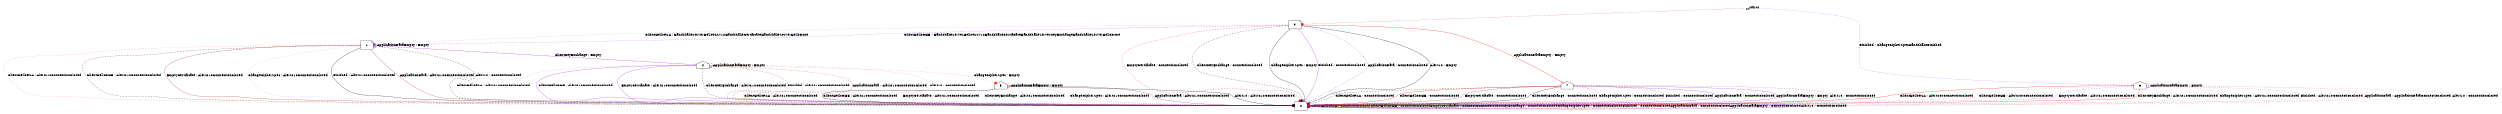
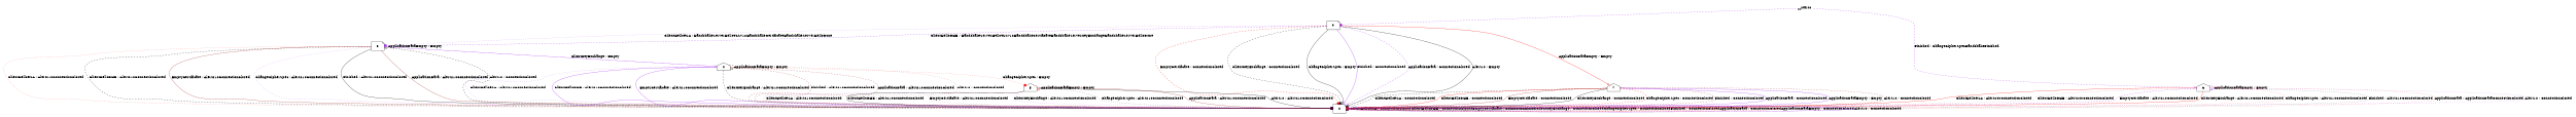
  digraph {
    node [shape=house]
    edge [arrowhead=onormal color=purple style=solid]
    __start0 [shape=none]
    n2 [label=0 shape=note]
    n3 [label=6]
-   n4 [label=1 shape=note]
+   n4 [label=3 shape=note]
    n5 [label=2 shape=note]
    n6 [label=7]
    n7 [label=4]
    n8 [label=5]
-   __start0 -> n2 [arrowhead=box color=brown style=dashed]
+   __start0 -> n2 [arrowhead=box style=dashed]
    __start0 -> n3 [label="Finished / ChangeCipherSpecHandshakeFinished" style=dashed]
    n2 -> n4 [arrowhead=box label="ClientHelloRSA / HandshakeServerHelloTLSv12HandshakeCertificateHandshakeServerHelloDone" style=dotted]
    n2 -> n4 [label="ClientHelloDHE / HandshakeServerHelloTLSv12HandshakeCertificateHandshakeServerKeyExchangeHandshakeServerHelloDone" style=dashed]
    n2 -> n5 [arrowhead=box color=red label="EmptyCertificate / ConnectionClosed" style=dashed]
    n2 -> n5 [arrowhead=box color=black label="ClientKeyExchange / ConnectionClosed" style=dashed]
    n2 -> n5 [color=black label="ChangeCipherSpec / Empty"]
    n2 -> n5 [label="Finished / ConnectionClosed"]
    n2 -> n5 [label="ApplicationData / ConnectionClosed" style=dashed]
    n2 -> n5 [color=black label="Alert10 / Empty"]
    n2 -> n6 [color=red label="ApplicationDataEmpty / Empty"]
    n3 -> n3 [label="ApplicationDataEmpty / Empty"]
    n3 -> n5 [color=red label="ClientHelloRSA / Alert240ConnectionClosed"]
    n3 -> n5 [arrowhead=box color=brown label="ClientHelloDHE / Alert240ConnectionClosed" style=dotted]
    n3 -> n5 [arrowhead=box label="EmptyCertificate / Alert210ConnectionClosed" style=dashed]
    n3 -> n5 [color=red label="ClientKeyExchange / Alert210ConnectionClosed"]
    n3 -> n5 [color=red label="ChangeCipherSpec / Alert210ConnectionClosed" style=dotted]
    n3 -> n5 [arrowhead=box color=black label="Finished / Alert210ConnectionClosed" style=dotted]
    n3 -> n5 [color=red label="ApplicationData / ApplicationDataConnectionClosed" style=dotted]
    n3 -> n5 [label="Alert10 / ConnectionClosed" style=dotted]
    n4 -> n4 [color=black label="ApplicationDataEmpty / Empty" style=dotted]
    n4 -> n5 [color=red label="ClientHelloRSA / Alert210ConnectionClosed" style=dotted]
    n4 -> n5 [arrowhead=box color=black label="ClientHelloDHE / Alert210ConnectionClosed" style=dashed]
    n4 -> n5 [color=brown label="EmptyCertificate / Alert210ConnectionClosed"]
    n4 -> n5 [arrowhead=box label="ChangeCipherSpec / Alert210ConnectionClosed" style=dotted]
    n4 -> n5 [color=black label="Finished / Alert210ConnectionClosed"]
    n4 -> n5 [arrowhead=box color=brown label="ApplicationData / Alert210ConnectionClosed"]
    n4 -> n5 [color=black label="Alert10 / ConnectionClosed" style=dashed]
    n4 -> n7 [label="ClientKeyExchange / Empty"]
    n5 -> n5 [arrowhead=box label="ClientHelloRSA / ConnectionClosed"]
    n5 -> n5 [color=red label="ClientHelloDHE / ConnectionClosed" style=dashed]
    n5 -> n5 [color=brown label="EmptyCertificate / ConnectionClosed" style=dotted]
    n5 -> n5 [arrowhead=box color=black label="ClientKeyExchange / ConnectionClosed"]
    n5 -> n5 [label="ChangeCipherSpec / ConnectionClosed" style=dotted]
    n5 -> n5 [arrowhead=box color=black label="Finished / ConnectionClosed" style=dotted]
    n5 -> n5 [color=red label="ApplicationData / ConnectionClosed" style=dashed]
    n5 -> n5 [color=red label="ApplicationDataEmpty / ConnectionClosed" style=dashed]
    n5 -> n5 [label="Alert10 / ConnectionClosed"]
    n6 -> n5 [arrowhead=box color=black label="ClientHelloRSA / ConnectionClosed" style=dashed]
    n6 -> n5 [arrowhead=box color=red label="ClientHelloDHE / ConnectionClosed"]
    n6 -> n5 [arrowhead=box color=brown label="EmptyCertificate / ConnectionClosed"]
    n6 -> n5 [arrowhead=box color=black label="ClientKeyExchange / ConnectionClosed"]
    n6 -> n5 [arrowhead=box color=red label="ChangeCipherSpec / ConnectionClosed" style=dashed]
    n6 -> n5 [color=brown label="Finished / ConnectionClosed" style=dashed]
    n6 -> n5 [label="ApplicationData / ConnectionClosed"]
    n6 -> n5 [label="ApplicationDataEmpty / Empty"]
    n6 -> n5 [arrowhead=box color=brown label="Alert10 / ConnectionClosed" style=dashed]
    n7 -> n5 [label="ClientHelloRSA / Alert210ConnectionClosed" style=dotted]
    n7 -> n5 [label="ClientHelloDHE / Alert210ConnectionClosed"]
    n7 -> n5 [arrowhead=box label="EmptyCertificate / Alert210ConnectionClosed"]
    n7 -> n5 [arrowhead=box color=black label="ClientKeyExchange / Alert210ConnectionClosed" style=dashed]
    n7 -> n5 [color=brown label="Finished / Alert210ConnectionClosed" style=dashed]
    n7 -> n5 [color=brown label="ApplicationData / Alert210ConnectionClosed" style=dashed]
    n7 -> n5 [arrowhead=box color=brown label="Alert10 / ConnectionClosed" style=dotted]
    n7 -> n7 [color=black label="ApplicationDataEmpty / Empty" style=dashed]
    n7 -> n8 [arrowhead=box color=red label="ChangeCipherSpec / Empty" style=dotted]
    n8 -> n5 [arrowhead=box label="ClientHelloRSA / Alert210ConnectionClosed" style=dotted]
    n8 -> n5 [color=black label="ClientHelloDHE / Alert210ConnectionClosed"]
    n8 -> n5 [color=brown label="EmptyCertificate / Alert210ConnectionClosed" style=dotted]
    n8 -> n5 [arrowhead=box label="ClientKeyExchange / Alert210ConnectionClosed" style=dotted]
    n8 -> n5 [arrowhead=box color=black label="ChangeCipherSpec / Alert210ConnectionClosed" style=dotted]
    n8 -> n5 [color=brown label="ApplicationData / Alert210ConnectionClosed"]
    n8 -> n5 [color=black label="Alert10 / Alert210ConnectionClosed"]
    n8 -> n8 [color=red label="ApplicationDataEmpty / Empty" style=dotted]
  }
